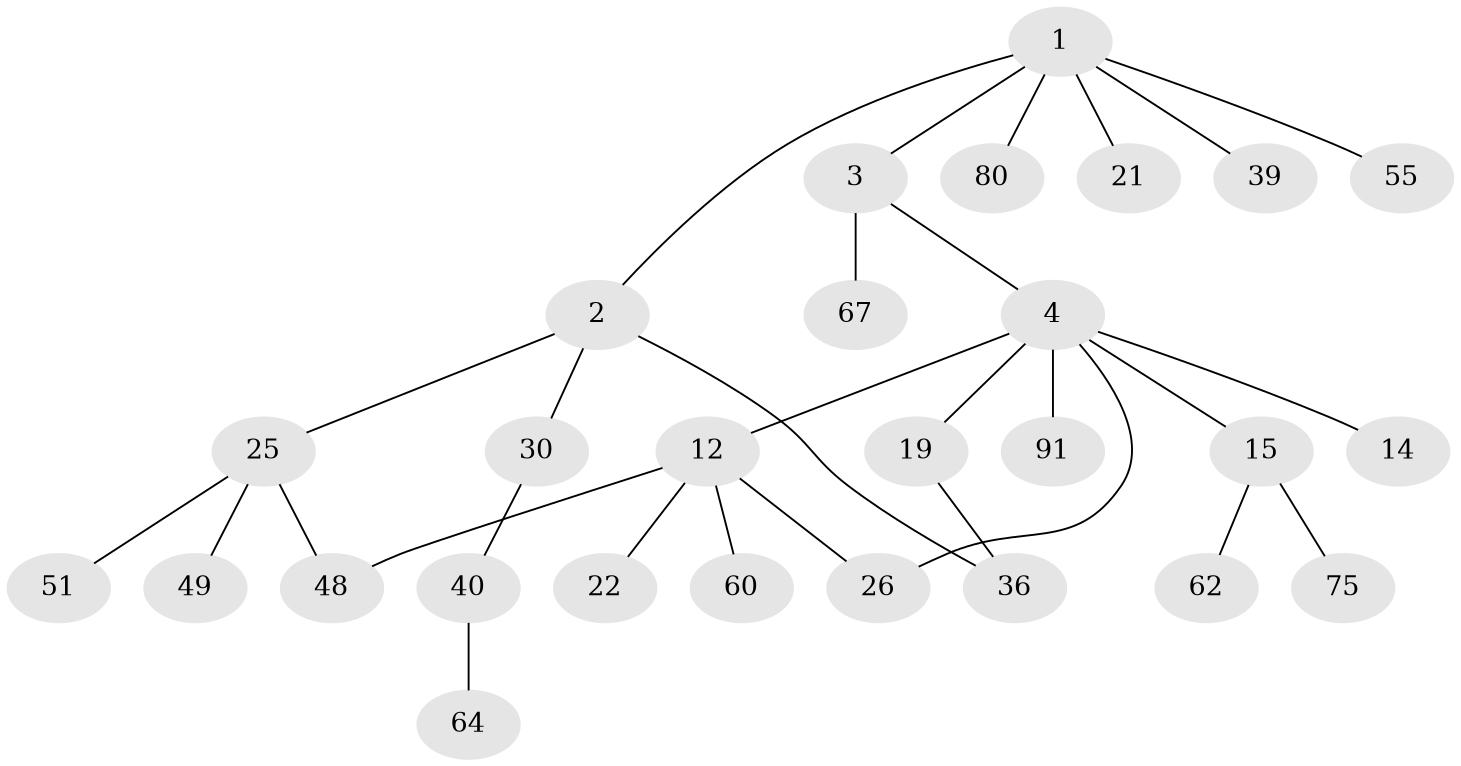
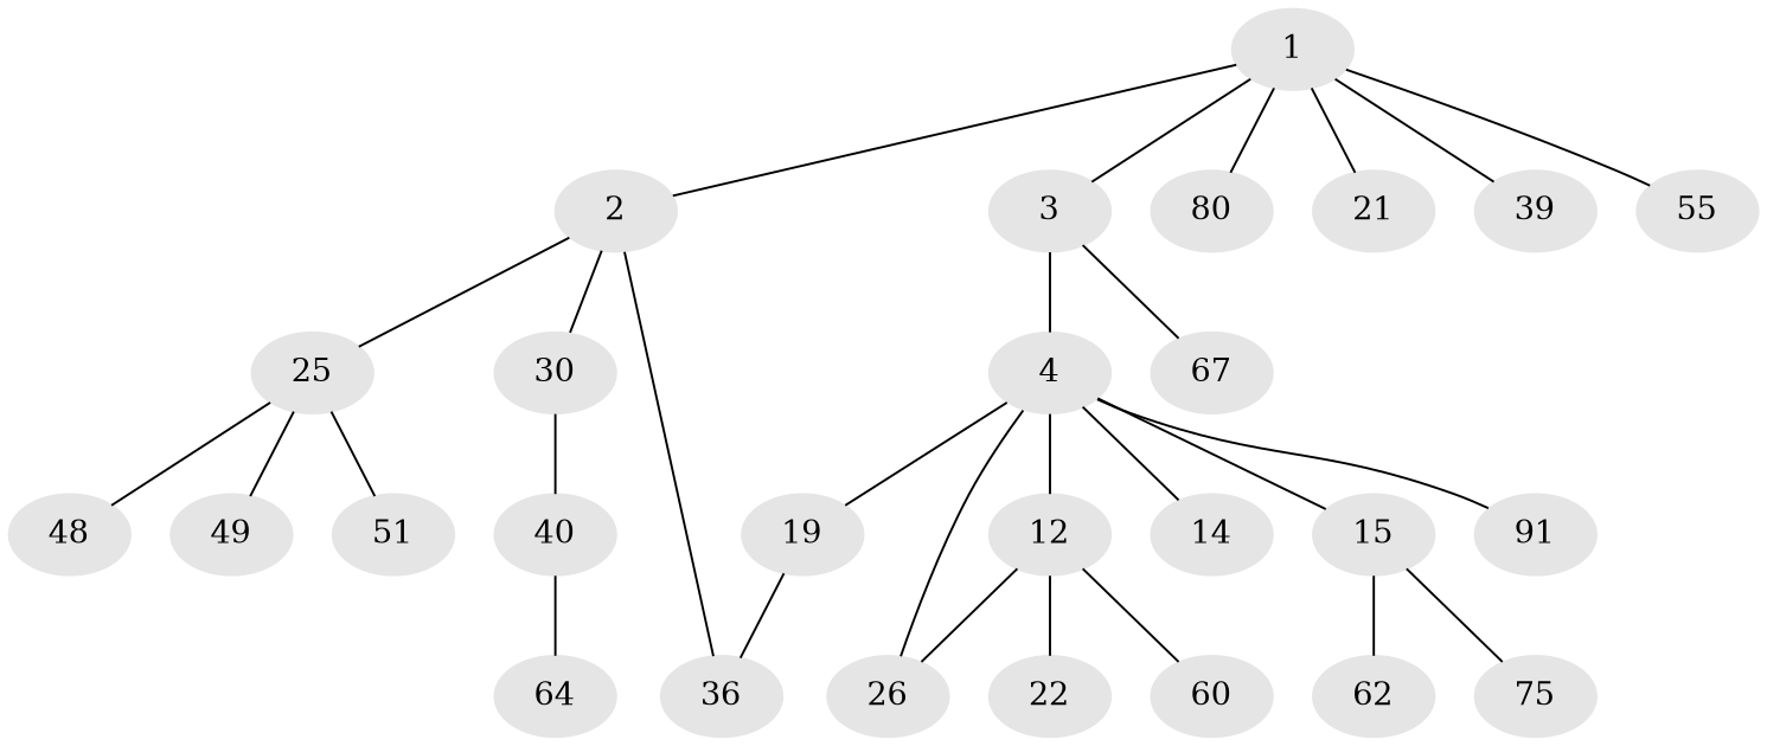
  graph {
    node [color=gray90 style=filled]
    1 [super="+9+18+28+84"]
    2 [super="+6"]
    3
    n4 [label=80 super="+63"]
    21 [super="+82+58"]
    39
    55
    25 [super="+29+35"]
    30 [super="+34+44"]
    36 [super="+69+65"]
    4 [super="+7+5+70"]
    67
    48 [super="+79+59"]
    49
    51
    40 [super="+90"]
    12 [super="+32+41+23+13+52"]
    14 [super="+78"]
    15 [super="+50+27"]
    19 [super="+38+80+57"]
    26 [super="+71+74"]
    91
    22
    60
    62
    75
    64 [super="+81"]
    1 -- 2
    1 -- 3
    1 -- n4
    1 -- 21
    1 -- 39
    1 -- 55
    2 -- 25
    2 -- 30
    2 -- 36
    3 -- 4
    3 -- 67
    25 -- 48
    25 -- 49
    25 -- 51
    30 -- 40
    4 -- 12
    4 -- 14
    4 -- 15
    4 -- 19
    4 -- 26
    4 -- 91
    40 -- 64
-   12 -- 48
    12 -- 26 [weight=2]
    12 -- 22
    12 -- 60
    15 -- 62
    15 -- 75
    19 -- 36
  }
